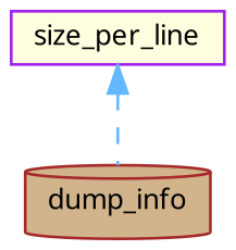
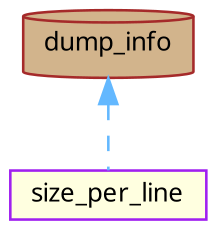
  digraph {
    rankdir=TB
    fontname="Noto Sans"
    node [fontname="Noto Sans" fontsize=10 style=filled]
    n1 [color=purple fillcolor=lightyellow fontcolor=black height=0.2 label=size_per_line shape=box width=0.4]
    n2 [color=brown fillcolor=tan height=0.2 label=dump_info shape=cylinder width=0.4]
-   n1 -> n2 [color=steelblue1 dir=back fontname="Noto Sans" fontsize=10 labelfontname=Helvetica labelfontsize=10 style=dashed]
+   n2 -> n1 [color=steelblue1 dir=back fontname="Noto Sans" fontsize=10 labelfontname=Helvetica labelfontsize=10 style=dashed]
  }
